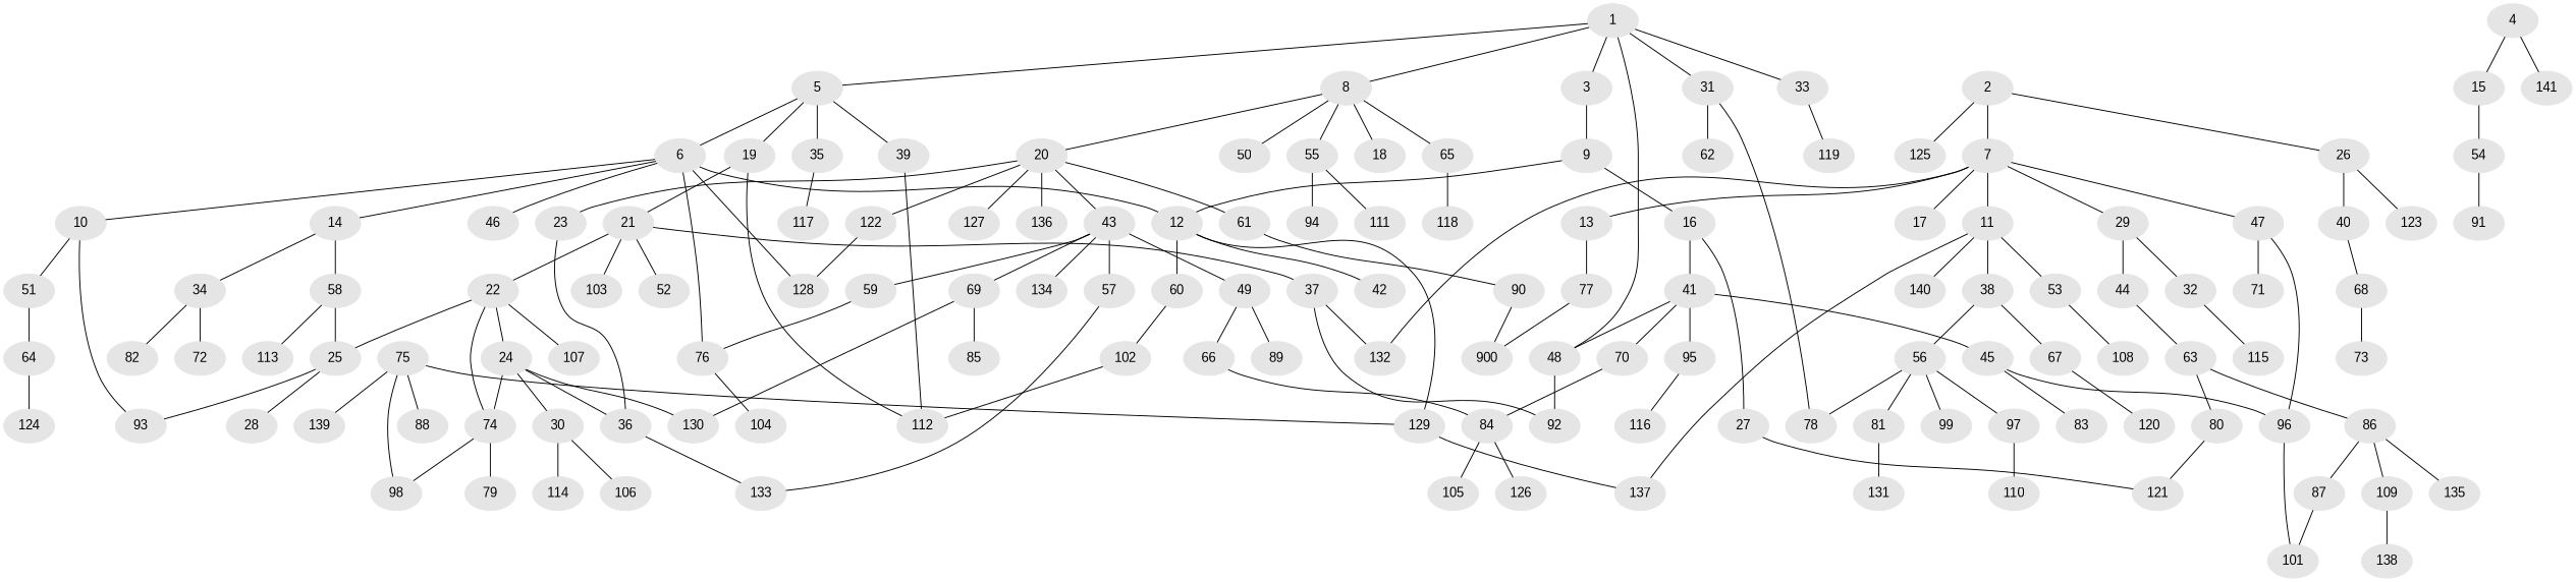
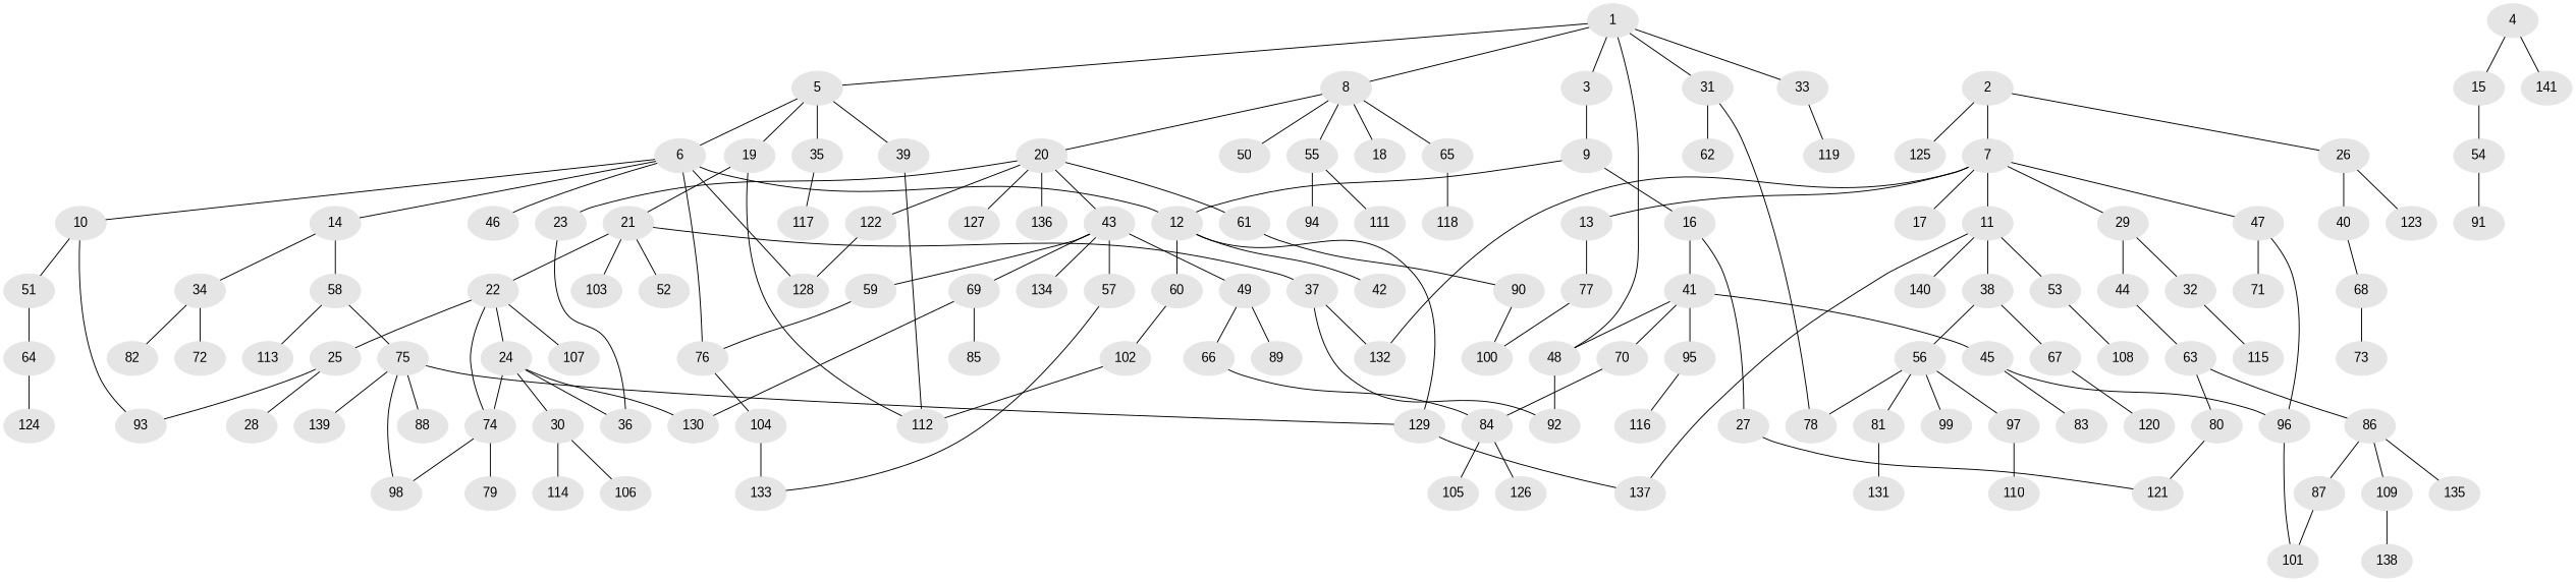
  graph {
    fontname="Liberation Sans"
    node [color=gray90 fontname="Liberation Sans" style=filled]
    edge [fontname="Liberation Sans"]
    1
    3
    5
    8
    31
    33
    48
    2
    7
    26
    125
    9
    6
    19
    35
    39
    18
    20
    50
    55
    65
    62
    78
    119
    92
    4
    15
    141
    11
    13
    17
    29
    47
    132
    40
    123
    12
    16
    54
    10
    14
    46
    76
    128
    21
    112
    117
    51
    93
    42
    60
    129
    34
    58
    104
    38
    53
    137
    140
    77
    32
    44
    96
    71
    23
    43
    61
    122
    127
    136
    94
    111
    118
    27
    41
    64
    56
    67
    108
    102
-   100 [label=900]
+   100
    72
    82
    75
    113
    91
    121
    45
    70
    95
    22
    37
    52
    103
    36
    49
    57
    59
    69
    134
    90
    24
    25
    74
    107
    30
    130
    28
    79
    98
    133
    106
    114
    68
    115
    63
    81
    97
    99
    120
    73
    83
    84
    116
    66
    89
    85
    80
    86
    101
    124
    131
    110
    88
    139
    87
    109
    135
    105
    126
    138
    1 -- 3
    1 -- 5
    1 -- 8
    1 -- 31
    1 -- 33
    1 -- 48
    3 -- 9
    5 -- 6
    5 -- 19
    5 -- 35
    5 -- 39
    8 -- 18
    8 -- 20
    8 -- 50
    8 -- 55
    8 -- 65
    31 -- 62
    31 -- 78
    33 -- 119
    48 -- 92
    2 -- 7
    2 -- 26
    2 -- 125
    7 -- 11
    7 -- 13
    7 -- 17
    7 -- 29
    7 -- 47
    7 -- 132
    26 -- 40
    26 -- 123
    9 -- 12
    9 -- 16
    6 -- 12
    6 -- 10
    6 -- 14
    6 -- 46
    6 -- 76
    6 -- 128
    19 -- 21
    19 -- 112
    35 -- 117
    39 -- 112
    20 -- 23
    20 -- 43
    20 -- 61
    20 -- 122
    20 -- 127
    20 -- 136
    55 -- 94
    55 -- 111
    65 -- 118
    4 -- 15
    4 -- 141
    15 -- 54
    11 -- 38
    11 -- 53
    11 -- 137
    11 -- 140
    13 -- 77
    29 -- 32
    29 -- 44
    47 -- 96
    47 -- 71
    40 -- 68
    12 -- 42
    12 -- 60
    12 -- 129
    16 -- 27
    16 -- 41
    54 -- 91
    10 -- 51
    10 -- 93
    14 -- 34
    14 -- 58
    76 -- 104
    21 -- 22
    21 -- 37
    21 -- 52
    21 -- 103
    51 -- 64
    60 -- 102
    129 -- 137
    34 -- 72
    34 -- 82
-   58 -- 25
+   58 -- 75
    58 -- 113
    38 -- 56
    38 -- 67
    53 -- 108
    77 -- 100
    32 -- 115
    44 -- 63
    96 -- 101
    23 -- 36
    43 -- 49
    43 -- 57
    43 -- 59
    43 -- 69
    43 -- 134
    61 -- 90
    122 -- 128
    27 -- 121
    41 -- 48
    41 -- 45
    41 -- 70
    41 -- 95
    64 -- 124
    56 -- 78
    56 -- 81
    56 -- 97
    56 -- 99
    67 -- 120
    102 -- 112
    75 -- 129
    75 -- 98
    75 -- 88
    75 -- 139
    45 -- 96
    45 -- 83
    70 -- 84
    95 -- 116
    22 -- 24
    22 -- 25
    22 -- 74
    22 -- 107
    37 -- 92
    37 -- 132
-   36 -- 133
+   104 -- 133
    49 -- 66
    49 -- 89
    57 -- 133
    59 -- 76
    69 -- 130
    69 -- 85
    90 -- 100
    24 -- 36
    24 -- 74
    24 -- 30
    24 -- 130
    25 -- 93
    25 -- 28
    74 -- 79
    74 -- 98
    30 -- 106
    30 -- 114
    68 -- 73
    63 -- 80
    63 -- 86
    81 -- 131
    97 -- 110
    84 -- 105
    84 -- 126
    66 -- 84
    80 -- 121
    86 -- 87
    86 -- 109
    86 -- 135
    87 -- 101
    109 -- 138
  }
